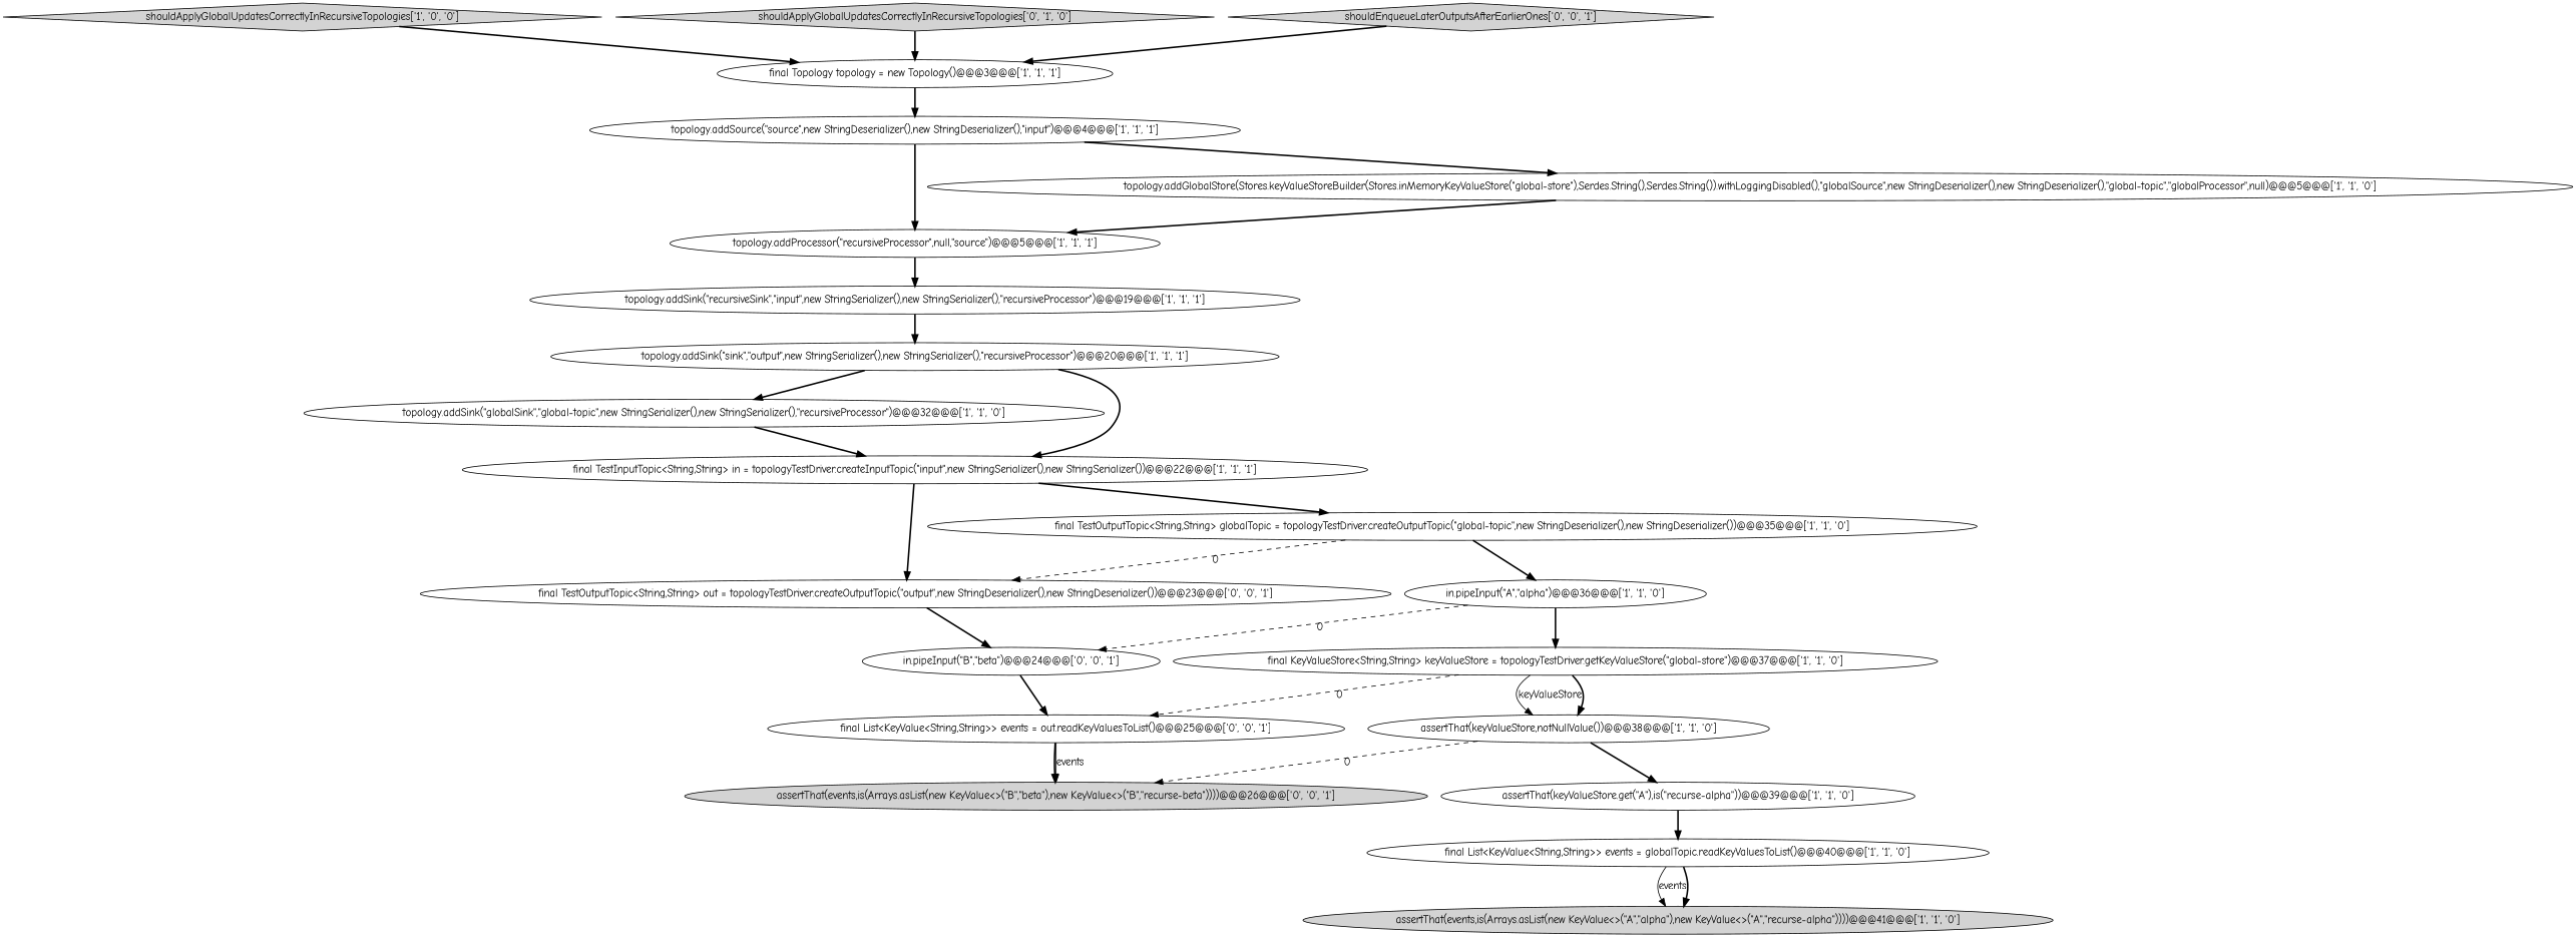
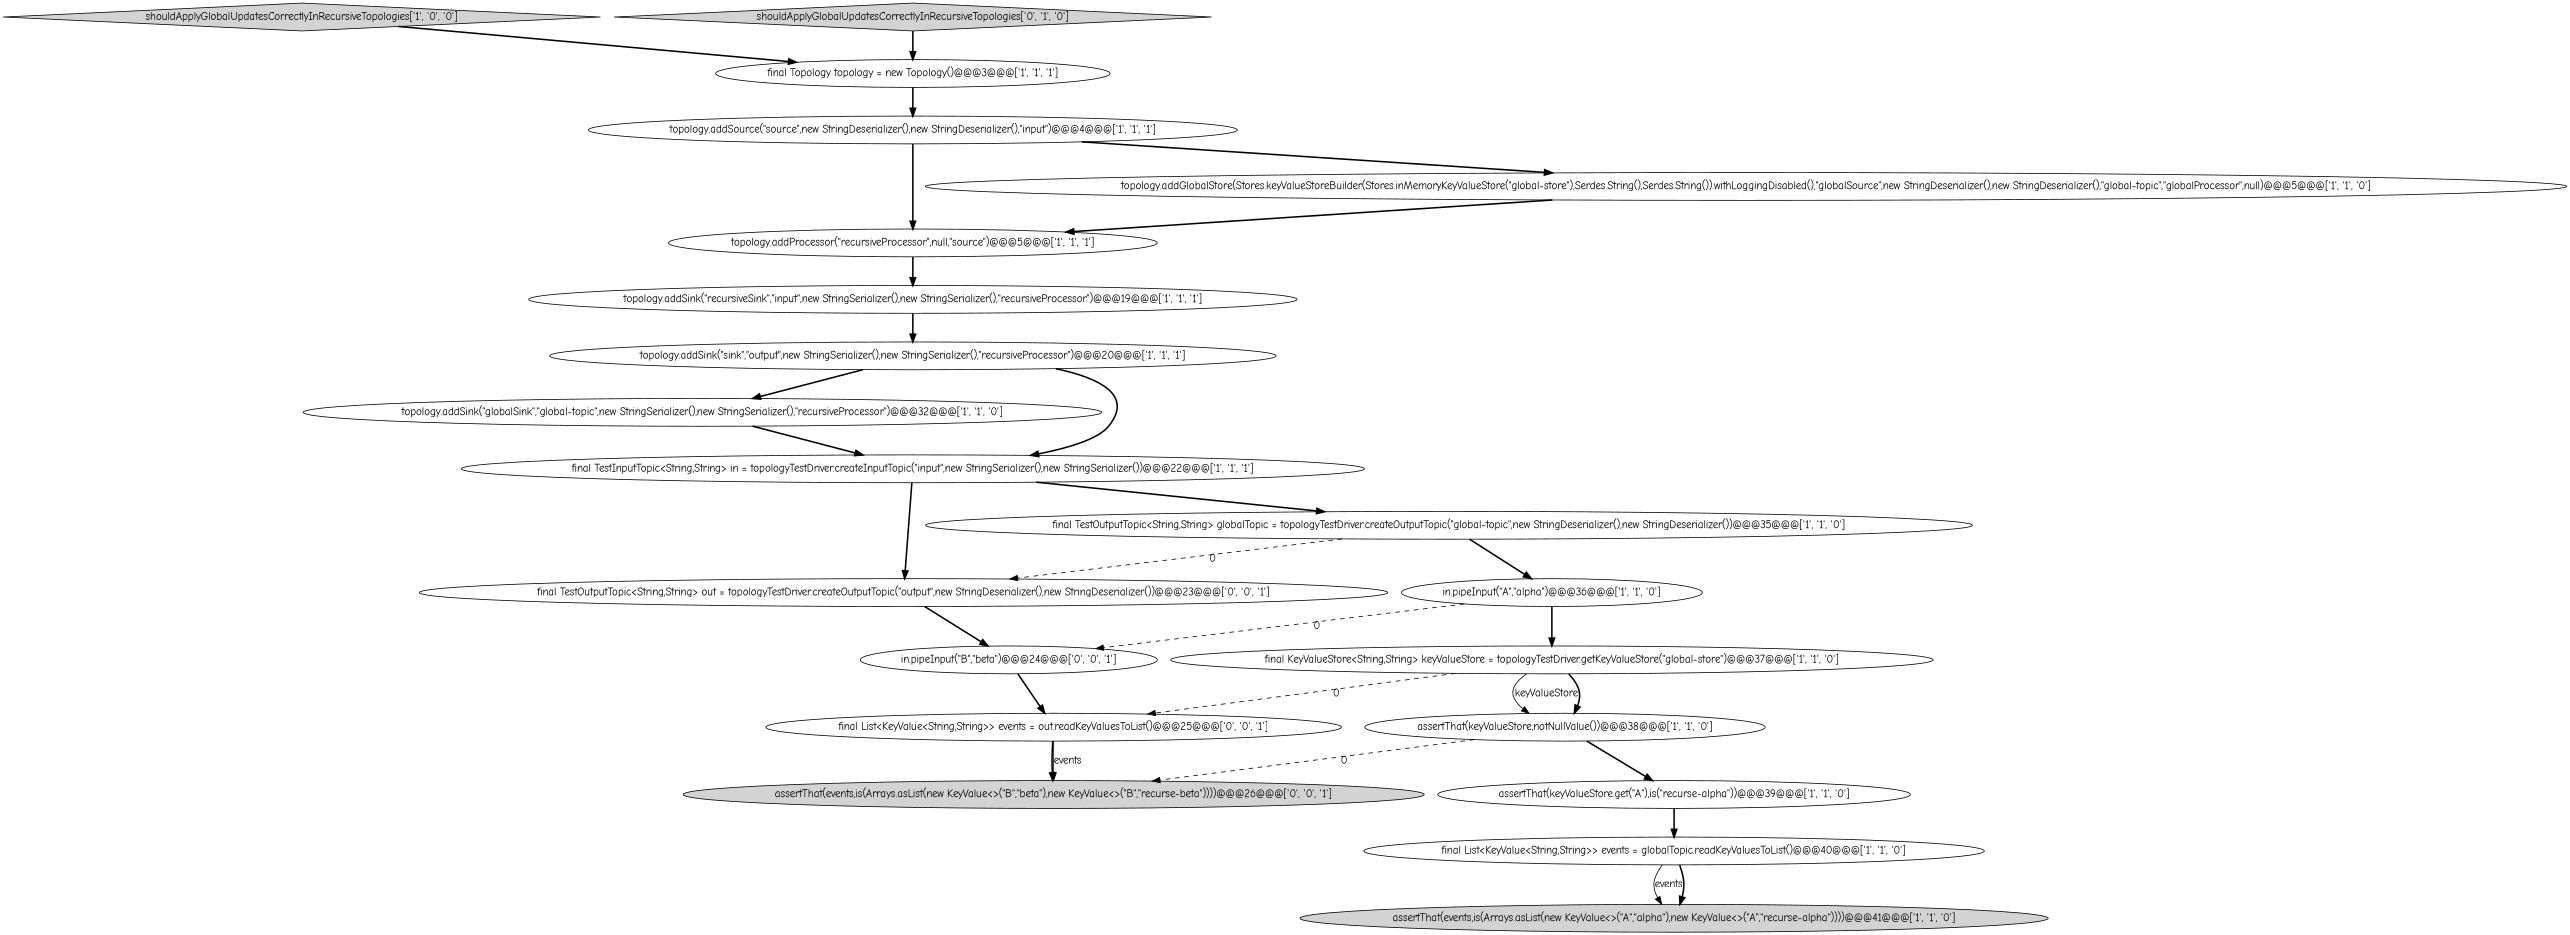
  digraph {
    fontname="Comic Neue"
    node [fillcolor=white shape=ellipse style=filled fontname="Comic Neue"]
    edge [style=bold fontname="Comic Neue"]
    n1 [label="assertThat(keyValueStore.get(\"A\"),is(\"recurse-alpha\"))@@@39@@@['1', '1', '0']"]
    n2 [label="final List<KeyValue<String,String>> events = globalTopic.readKeyValuesToList()@@@40@@@['1', '1', '0']"]
    n3 [fillcolor=lightgray label="shouldApplyGlobalUpdatesCorrectlyInRecursiveTopologies['1', '0', '0']" shape=diamond]
    n4 [label="final Topology topology = new Topology()@@@3@@@['1', '1', '1']"]
    n5 [label="topology.addSource(\"source\",new StringDeserializer(),new StringDeserializer(),\"input\")@@@4@@@['1', '1', '1']"]
    n6 [label="topology.addProcessor(\"recursiveProcessor\",null,\"source\")@@@5@@@['1', '1', '1']"]
    n7 [label="topology.addGlobalStore(Stores.keyValueStoreBuilder(Stores.inMemoryKeyValueStore(\"global-store\"),Serdes.String(),Serdes.String()).withLoggingDisabled(),\"globalSource\",new StringDeserializer(),new StringDeserializer(),\"global-topic\",\"globalProcessor\",null)@@@5@@@['1', '1', '0']"]
    n8 [label="topology.addSink(\"globalSink\",\"global-topic\",new StringSerializer(),new StringSerializer(),\"recursiveProcessor\")@@@32@@@['1', '1', '0']"]
    n9 [label="final TestInputTopic<String,String> in = topologyTestDriver.createInputTopic(\"input\",new StringSerializer(),new StringSerializer())@@@22@@@['1', '1', '1']"]
    n10 [label="topology.addSink(\"recursiveSink\",\"input\",new StringSerializer(),new StringSerializer(),\"recursiveProcessor\")@@@19@@@['1', '1', '1']"]
    n11 [fillcolor=lightgray label="shouldApplyGlobalUpdatesCorrectlyInRecursiveTopologies['0', '1', '0']" shape=diamond]
    n12 [fillcolor=lightgray label="assertThat(events,is(Arrays.asList(new KeyValue<>(\"B\",\"beta\"),new KeyValue<>(\"B\",\"recurse-beta\"))))@@@26@@@['0', '0', '1']"]
    n13 [label="final List<KeyValue<String,String>> events = out.readKeyValuesToList()@@@25@@@['0', '0', '1']"]
    n14 [label="topology.addSink(\"sink\",\"output\",new StringSerializer(),new StringSerializer(),\"recursiveProcessor\")@@@20@@@['1', '1', '1']"]
    n15 [label="final TestOutputTopic<String,String> out = topologyTestDriver.createOutputTopic(\"output\",new StringDeserializer(),new StringDeserializer())@@@23@@@['0', '0', '1']"]
    n16 [label="final TestOutputTopic<String,String> globalTopic = topologyTestDriver.createOutputTopic(\"global-topic\",new StringDeserializer(),new StringDeserializer())@@@35@@@['1', '1', '0']"]
    n17 [label="in.pipeInput(\"B\",\"beta\")@@@24@@@['0', '0', '1']"]
    n18 [label="final KeyValueStore<String,String> keyValueStore = topologyTestDriver.getKeyValueStore(\"global-store\")@@@37@@@['1', '1', '0']"]
    n19 [label="assertThat(keyValueStore,notNullValue())@@@38@@@['1', '1', '0']"]
    n20 [fillcolor=lightgray label="assertThat(events,is(Arrays.asList(new KeyValue<>(\"A\",\"alpha\"),new KeyValue<>(\"A\",\"recurse-alpha\"))))@@@41@@@['1', '1', '0']"]
    n21 [label="in.pipeInput(\"A\",\"alpha\")@@@36@@@['1', '1', '0']"]
-   n22 [fillcolor=lightgray label="shouldEnqueueLaterOutputsAfterEarlierOnes['0', '0', '1']" shape=diamond]
    n1 -> n2
    n2 -> n20 [label=events style=solid]
    n2 -> n20
    n3 -> n4
    n4 -> n5
    n5 -> n6
    n5 -> n7
    n6 -> n10
    n7 -> n6
    n8 -> n9
    n9 -> n15
    n9 -> n16
    n10 -> n14
    n11 -> n4
    n13 -> n12
    n13 -> n12 [label=events style=solid]
    n14 -> n8
    n14 -> n9
    n15 -> n17
    n16 -> n15 [label=0 style=dashed]
    n16 -> n21
    n17 -> n13
    n18 -> n13 [label=0 style=dashed]
    n18 -> n19 [label=keyValueStore style=solid]
    n18 -> n19
    n19 -> n1
    n19 -> n12 [label=0 style=dashed]
    n21 -> n17 [label=0 style=dashed]
    n21 -> n18
-   n22 -> n4
  }
